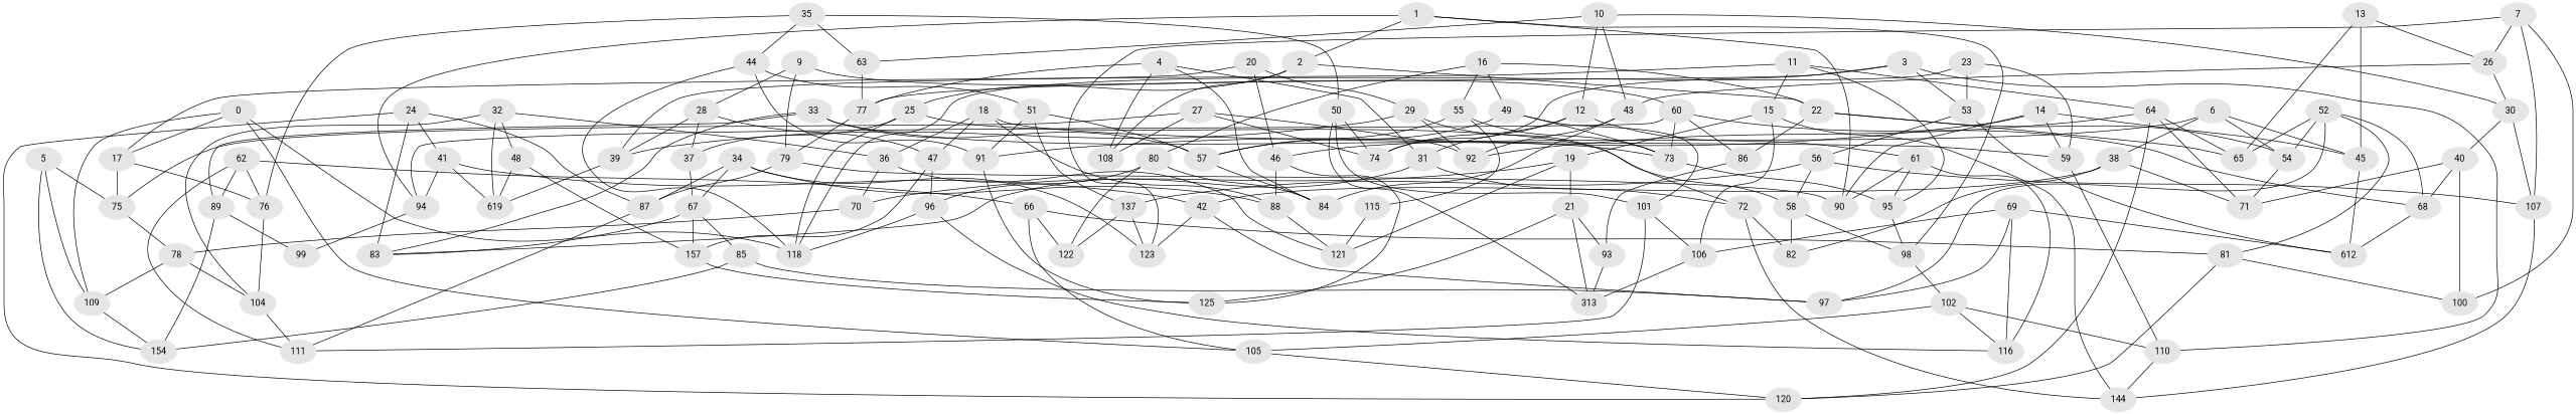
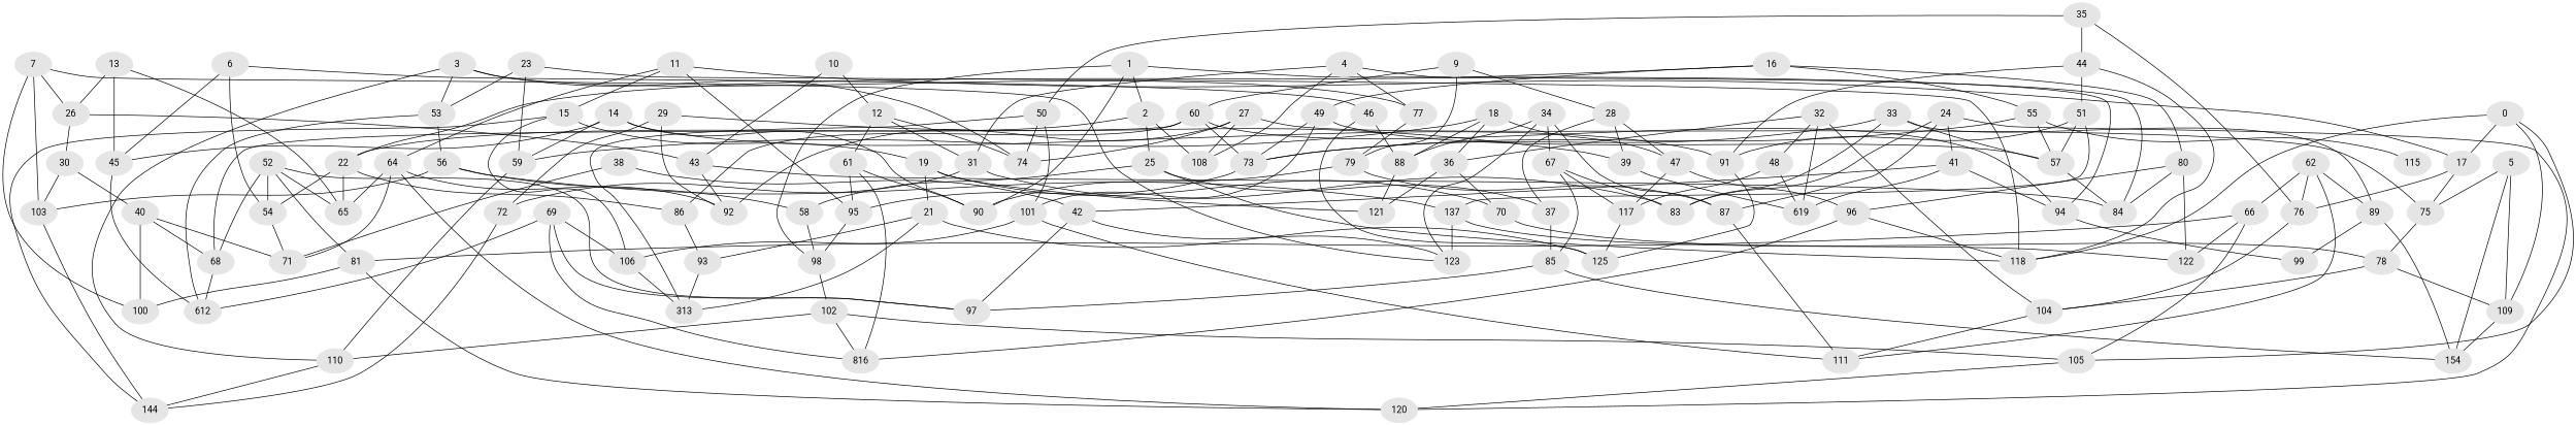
  graph {
    fontname=Roboto
    node [color=gray90 fontname=Roboto style=filled]
    edge [fontname=Roboto]
    1
    2
    90
    94
    98
    22
    25
    108
    99
    102
    54
    65
    86
    118
    37
    58
    3
    53
    74
    77
    110
    n22 [label=612]
    56
    79
    n25 [label=144]
    4
    31
    84
    83
    72
    5
    75
    109
    n34 [label=154]
-   20
    46
    29
    39
    78
    6
    38
    45
    42
    71
-   82
    88
    125
    7
    26
    100
-   103 [label=107]
+   103
    123
    30
    43
    n55 [label=0]
    17
    105
    76
    120
    9
    28
    60
    47
    73
    68
    87
    10
    12
-   63
    61
    40
    92
    11
    15
    95
    64
    13
    19
    106
-   116
+   116 [label=816]
    14
    59
    91
    21
    70
    121
    n87 [label=313]
    16
    49
    55
    80
    57
    101
    115
    122
    96
    104
    18
    36
-   117 [label=157]
+   117
    93
    n102 [label=619]
    23
    24
    41
    111
    85
    27
    32
    48
    33
    89
    34
    67
    35
    44
    50
    51
    97
    n120 [label=137]
    52
    81
    62
    66
    69
    1 -- 2
    1 -- 90
    1 -- 94
    1 -- 98
    2 -- 22
    2 -- 25
    2 -- 108
    94 -- 99
    98 -- 102
    22 -- 54
    22 -- 65
    22 -- 86
    25 -- 118
    25 -- 37
    25 -- 58
    102 -- 110
    102 -- 105
    102 -- 116
    54 -- 71
    86 -- 93
-   37 -- 67
+   37 -- 85
    58 -- 98
-   58 -- 82
    3 -- 53
    3 -- 74
    3 -- 77
    3 -- 110
    53 -- n22
    53 -- 56
    77 -- 79
    110 -- n25
    56 -- 58
    56 -- 103
    56 -- n120
    79 -- 90
    79 -- 87
    4 -- 108
    4 -- 77
    4 -- 31
    4 -- 84
    31 -- 83
    31 -- 72
    72 -- n25
-   72 -- 82
    5 -- 75
    5 -- 109
    5 -- n34
    75 -- 78
    109 -- n34
-   20 -- 46
-   20 -- 29
-   20 -- 39
    46 -- 88
    46 -- 125
    29 -- 72
    29 -- 39
    29 -- 92
    39 -- n102
    78 -- 109
    78 -- 104
    6 -- 54
    6 -- 46
-   6 -- 38
    6 -- 45
    38 -- 42
    38 -- 71
-   38 -- 82
    45 -- n22
    42 -- 123
    42 -- 97
    88 -- 121
    7 -- 26
    7 -- 100
    7 -- 103
    7 -- 123
    26 -- 30
    26 -- 43
    103 -- n25
    30 -- 103
    30 -- 40
    43 -- 84
    43 -- 92
    n55 -- 118
    n55 -- 109
    n55 -- 17
    n55 -- 105
    17 -- 75
    17 -- 76
    105 -- 120
    76 -- 104
    9 -- 79
    9 -- 28
    9 -- 60
    28 -- 37
    28 -- 39
    28 -- 47
    60 -- 94
    60 -- 86
    60 -- 73
    60 -- 68
    47 -- 96
    47 -- 117
    73 -- 95
    68 -- n22
    87 -- 111
-   10 -- 30
    10 -- 43
    10 -- 12
-   10 -- 63
    12 -- 74
    12 -- 31
    12 -- 61
-   63 -- 77
    61 -- 90
    61 -- 95
    61 -- 116
    40 -- 71
    40 -- 100
    40 -- 68
    11 -- 17
    11 -- 15
    11 -- 95
    11 -- 64
    15 -- n25
    15 -- 19
    15 -- 106
    95 -- 98
    64 -- 65
    64 -- 71
    64 -- 120
    64 -- 92
    13 -- 65
    13 -- 45
    13 -- 26
    19 -- 21
    19 -- 70
    19 -- 121
    106 -- n87
    14 -- 90
    14 -- 45
    14 -- 59
    14 -- 91
    59 -- 110
    91 -- 125
    21 -- 125
    21 -- n87
    21 -- 93
    70 -- 78
    16 -- 22
    16 -- 49
    16 -- 55
    16 -- 80
    49 -- 73
    49 -- 57
    49 -- 101
    55 -- 73
    55 -- 57
    55 -- 115
    80 -- 84
    80 -- 122
    80 -- 96
    57 -- 84
    101 -- 106
    101 -- 111
-   115 -- 121
    96 -- 118
    96 -- 116
    104 -- 111
    18 -- 88
    18 -- 47
    18 -- 59
    18 -- 36
    36 -- 70
    36 -- 121
    117 -- 125
    93 -- n87
    23 -- 118
    23 -- 53
    23 -- 59
    24 -- 83
    24 -- 120
    24 -- 87
    24 -- 41
    41 -- 94
    41 -- 42
    41 -- n102
    85 -- n34
    85 -- 97
    27 -- 108
    27 -- 74
    27 -- 75
    27 -- 92
    32 -- 104
    32 -- 36
    32 -- n102
    32 -- 48
    48 -- 117
    48 -- n102
    33 -- 83
    33 -- 73
    33 -- 57
    33 -- 89
    89 -- 99
    89 -- n34
    34 -- 88
    34 -- 123
    34 -- 87
    34 -- 67
    67 -- 83
    67 -- 117
    67 -- 85
    35 -- 76
-   35 -- 63
    35 -- 44
    35 -- 50
    44 -- 118
    44 -- 91
    44 -- 51
    50 -- 74
    50 -- n87
    50 -- 101
    51 -- 91
    51 -- 57
    51 -- n120
    n120 -- 123
    n120 -- 122
    52 -- 54
    52 -- 65
    52 -- 68
    52 -- 97
    52 -- 81
    81 -- 100
    81 -- 120
    62 -- 76
    62 -- 111
    62 -- 89
    62 -- 66
    66 -- 105
    66 -- 122
    66 -- 81
    69 -- n22
    69 -- 106
    69 -- 116
    69 -- 97
  }
